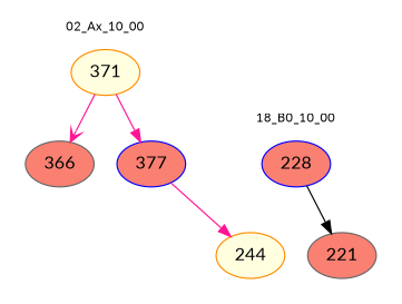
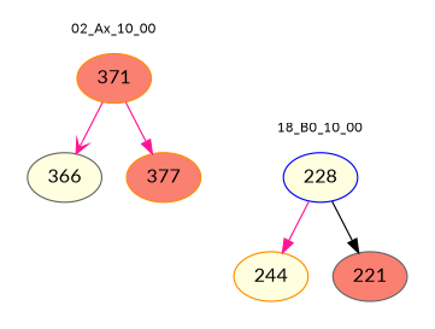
  digraph {
    fontname=Lato
    node [color=darkorange fillcolor=lightyellow fontname=Lato style=filled]
    edge [arrowhead=normal color=deeppink fontname=Lato]
-   n1 [label=371]
-   n2 [color=gray40 fillcolor=salmon label=366]
-   n3 [color=blue fillcolor=salmon label=377]
-   n4 [color=blue fillcolor=salmon label=228]
+   n1 [fillcolor=salmon label=371]
+   n2 [color=gray40 label=366]
+   n3 [fillcolor=salmon label=377]
+   n4 [color=blue label=228]
    n5 [color=gray40 fillcolor=salmon label=221]
    n6 [label=244]
    subgraph cluster_1 {
      color=white
      fontsize=10
      label="02_Ax_10_00"
      n1
      n2
      n3
    }
    subgraph cluster_2 {
      color=white
      fontsize=10
      label="18_B0_10_00"
      n4
      n5
      n6
    }
    n1 -> n2 [arrowhead=vee]
    n1 -> n3
    n4 -> n5 [color=black]
-   n3 -> n6
+   n4 -> n6
  }
